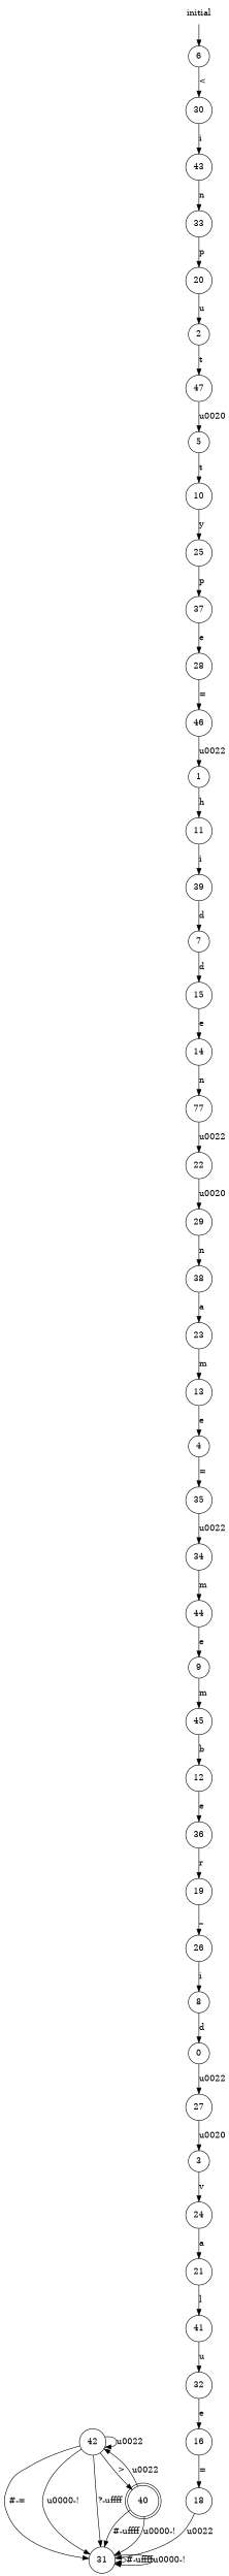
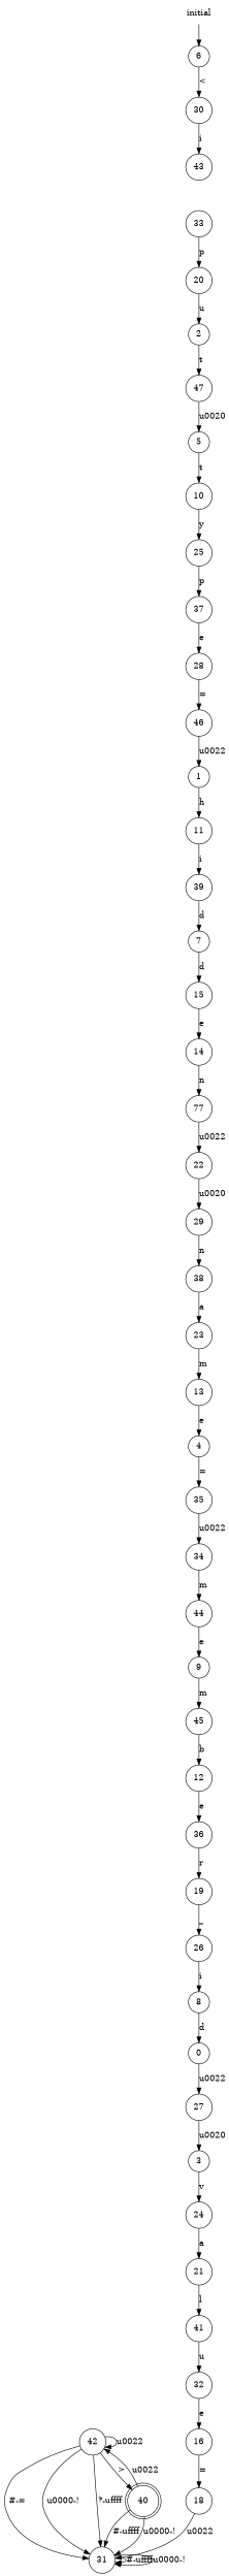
  digraph {
    rankdir=TB
    node [shape=circle]
    0
    27
    3
    24
    1
    11
    39
    7
    2
    47
    5
    10
    21
    41
    4
    35
    34
    44
    25
    37
    6
    30
    43
    initial [shape=plaintext]
    33
    15
    14
    n28 [label=77]
    8
    9
    45
    12
    36
    28
    19
    26
    13
    22
    29
    16
    18
    31
    38
    42
    40 [shape=doublecircle]
    20
    32
    23
    46
    0 -> 27 [label="\u0022"]
    27 -> 3 [label="\u0020"]
    3 -> 24 [label=v]
    24 -> 21 [label=a]
    1 -> 11 [label=h]
    11 -> 39 [label=i]
    39 -> 7 [label=d]
    7 -> 15 [label=d]
    2 -> 47 [label=t]
    47 -> 5 [label="\u0020"]
    5 -> 10 [label=t]
    10 -> 25 [label=y]
    21 -> 41 [label=l]
    41 -> 32 [label=u]
    4 -> 35 [label="="]
    35 -> 34 [label="\u0022"]
    34 -> 44 [label=m]
    44 -> 9 [label=e]
    25 -> 37 [label=p]
    37 -> 28 [label=e]
    6 -> 30 [label="<"]
    30 -> 43 [label=i]
-   43 -> 33 [label=n]
    initial -> 6
    33 -> 20 [label=p]
    15 -> 14 [label=e]
    14 -> n28 [label=n]
    n28 -> 22 [label="\u0022"]
    8 -> 0 [label=d]
    9 -> 45 [label=m]
    45 -> 12 [label=b]
    12 -> 36 [label=e]
    36 -> 19 [label=r]
    28 -> 46 [label="="]
    19 -> 26 [label=_]
    26 -> 8 [label=i]
    13 -> 4 [label=e]
    22 -> 29 [label="\u0020"]
    29 -> 38 [label=n]
    16 -> 18 [label="="]
    18 -> 31 [label="\u0022"]
    31 -> 31 [label="#-\uffff"]
    31 -> 31 [label="\u0000-!"]
    38 -> 23 [label=a]
    42 -> 31 [label="#-="]
    42 -> 31 [label="\u0000-!"]
    42 -> 31 [label="?-\uffff"]
    42 -> 42 [label="\u0022"]
    42 -> 40 [label=">"]
    40 -> 31 [label="#-\uffff"]
    40 -> 31 [label="\u0000-!"]
    40 -> 42 [label="\u0022"]
    20 -> 2 [label=u]
    32 -> 16 [label=e]
    23 -> 13 [label=m]
    46 -> 1 [label="\u0022"]
  }
